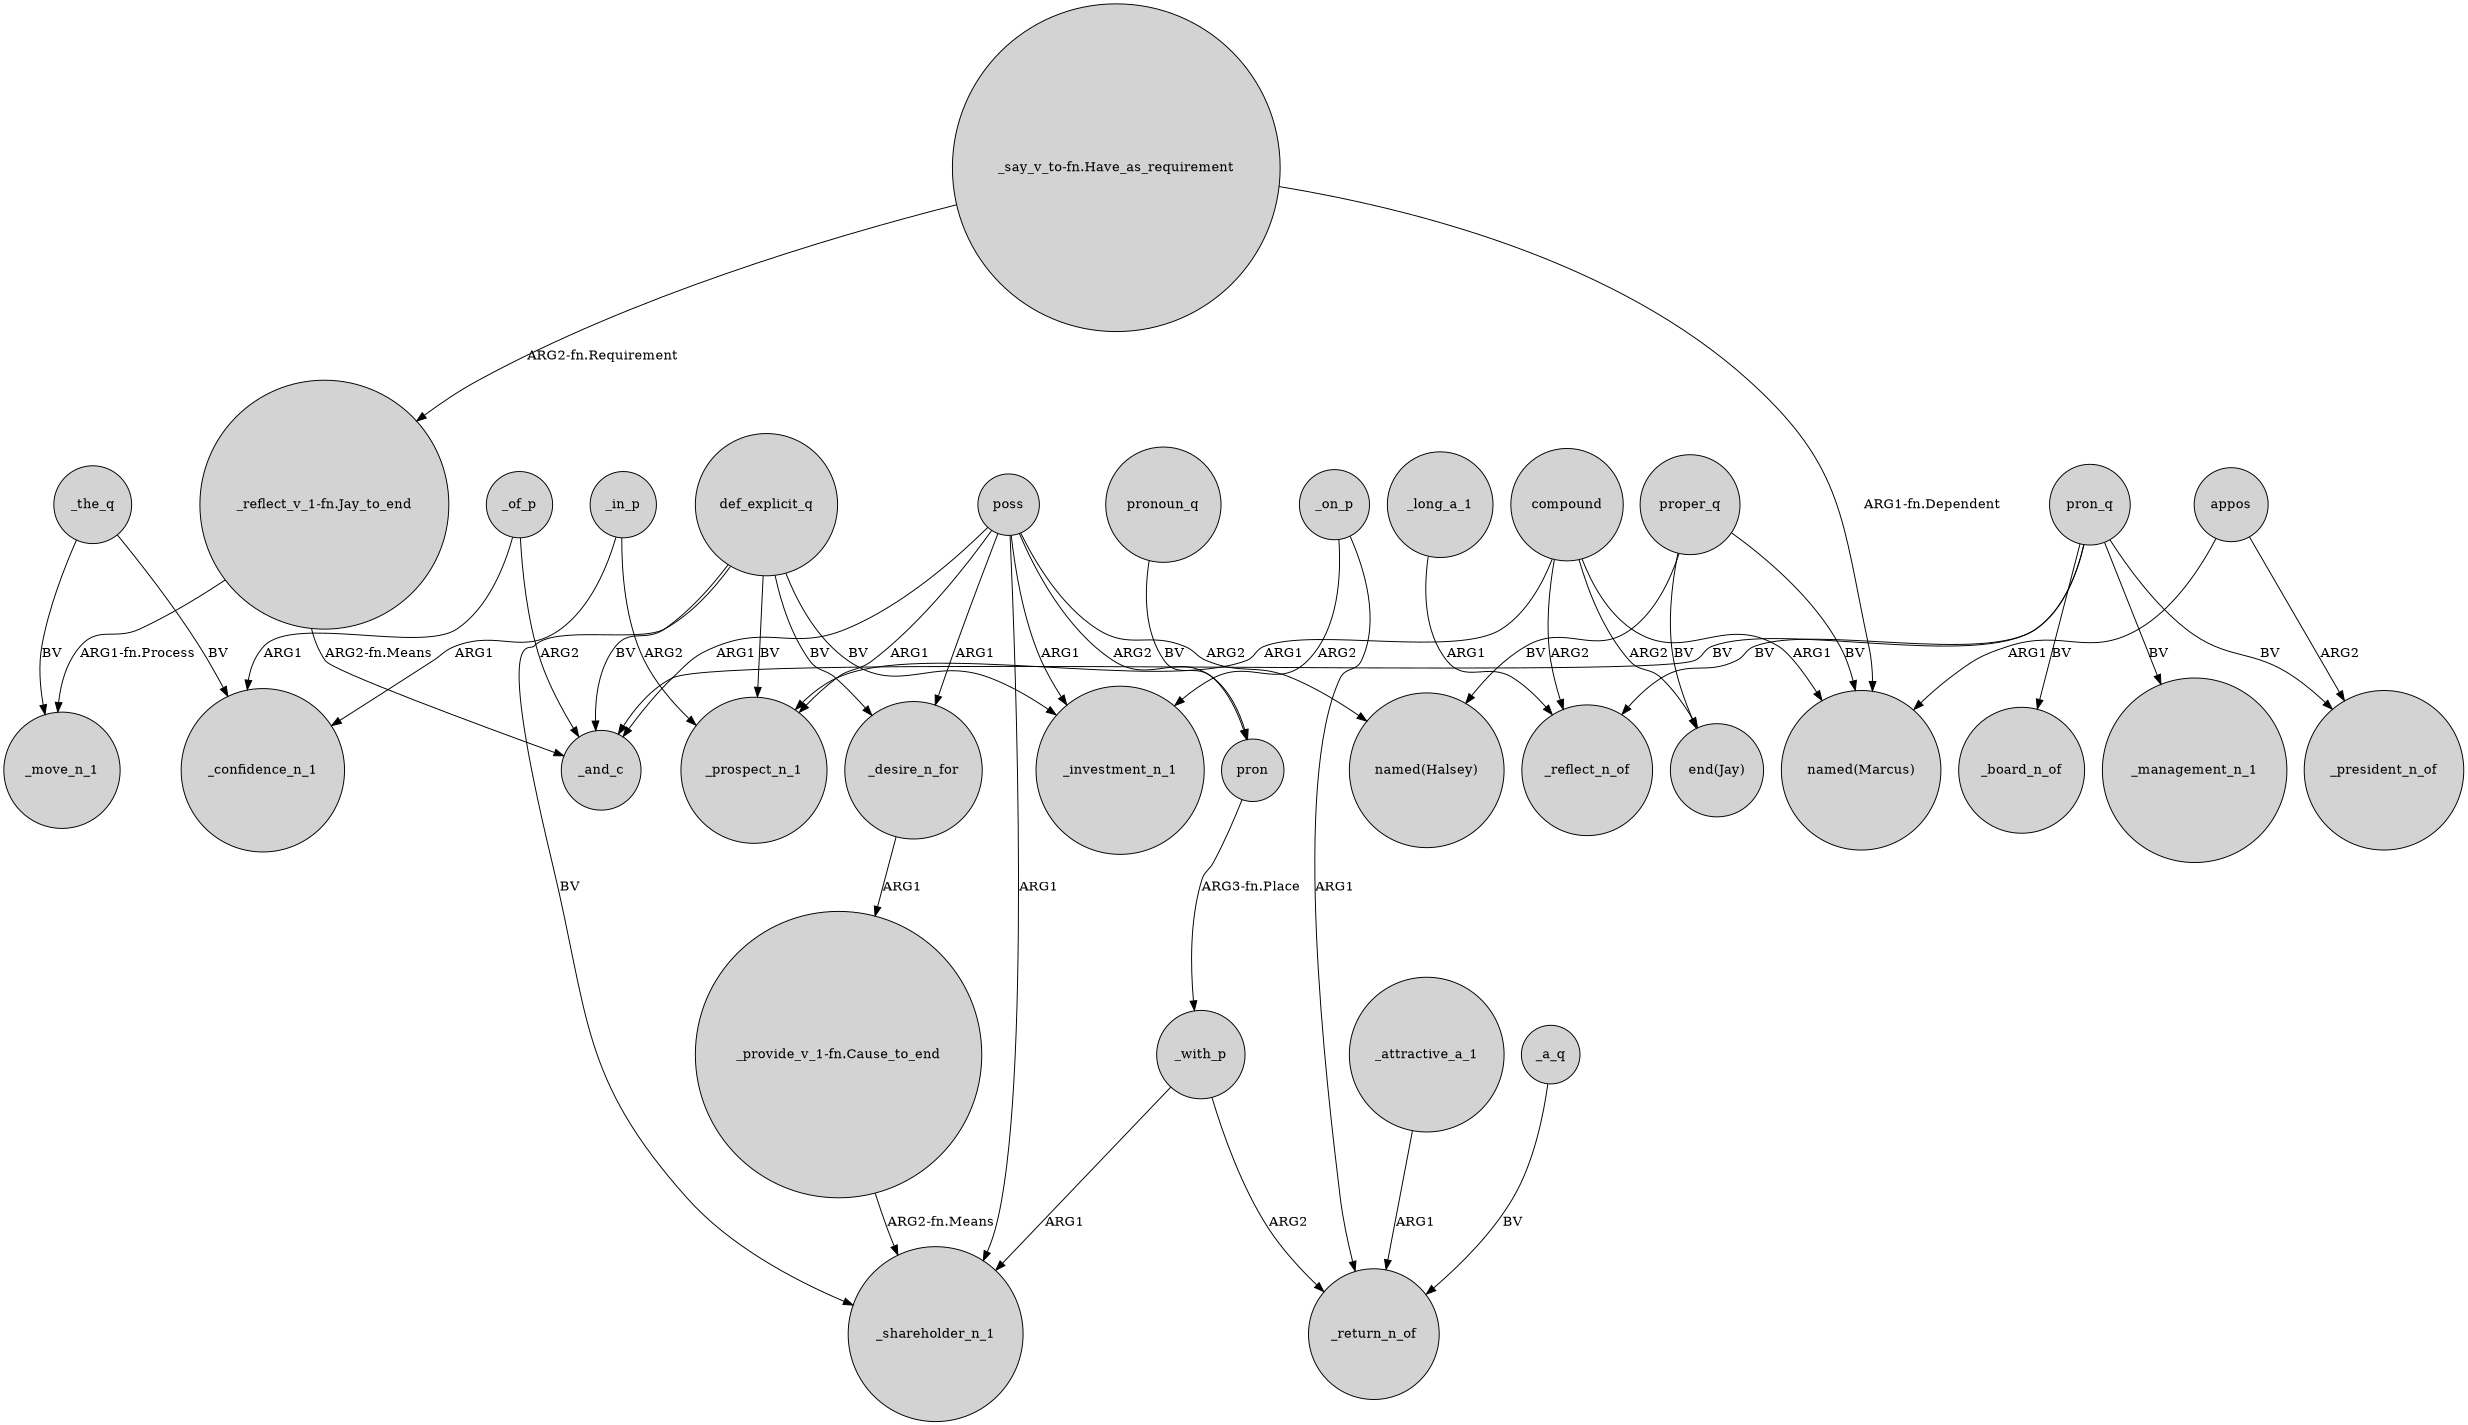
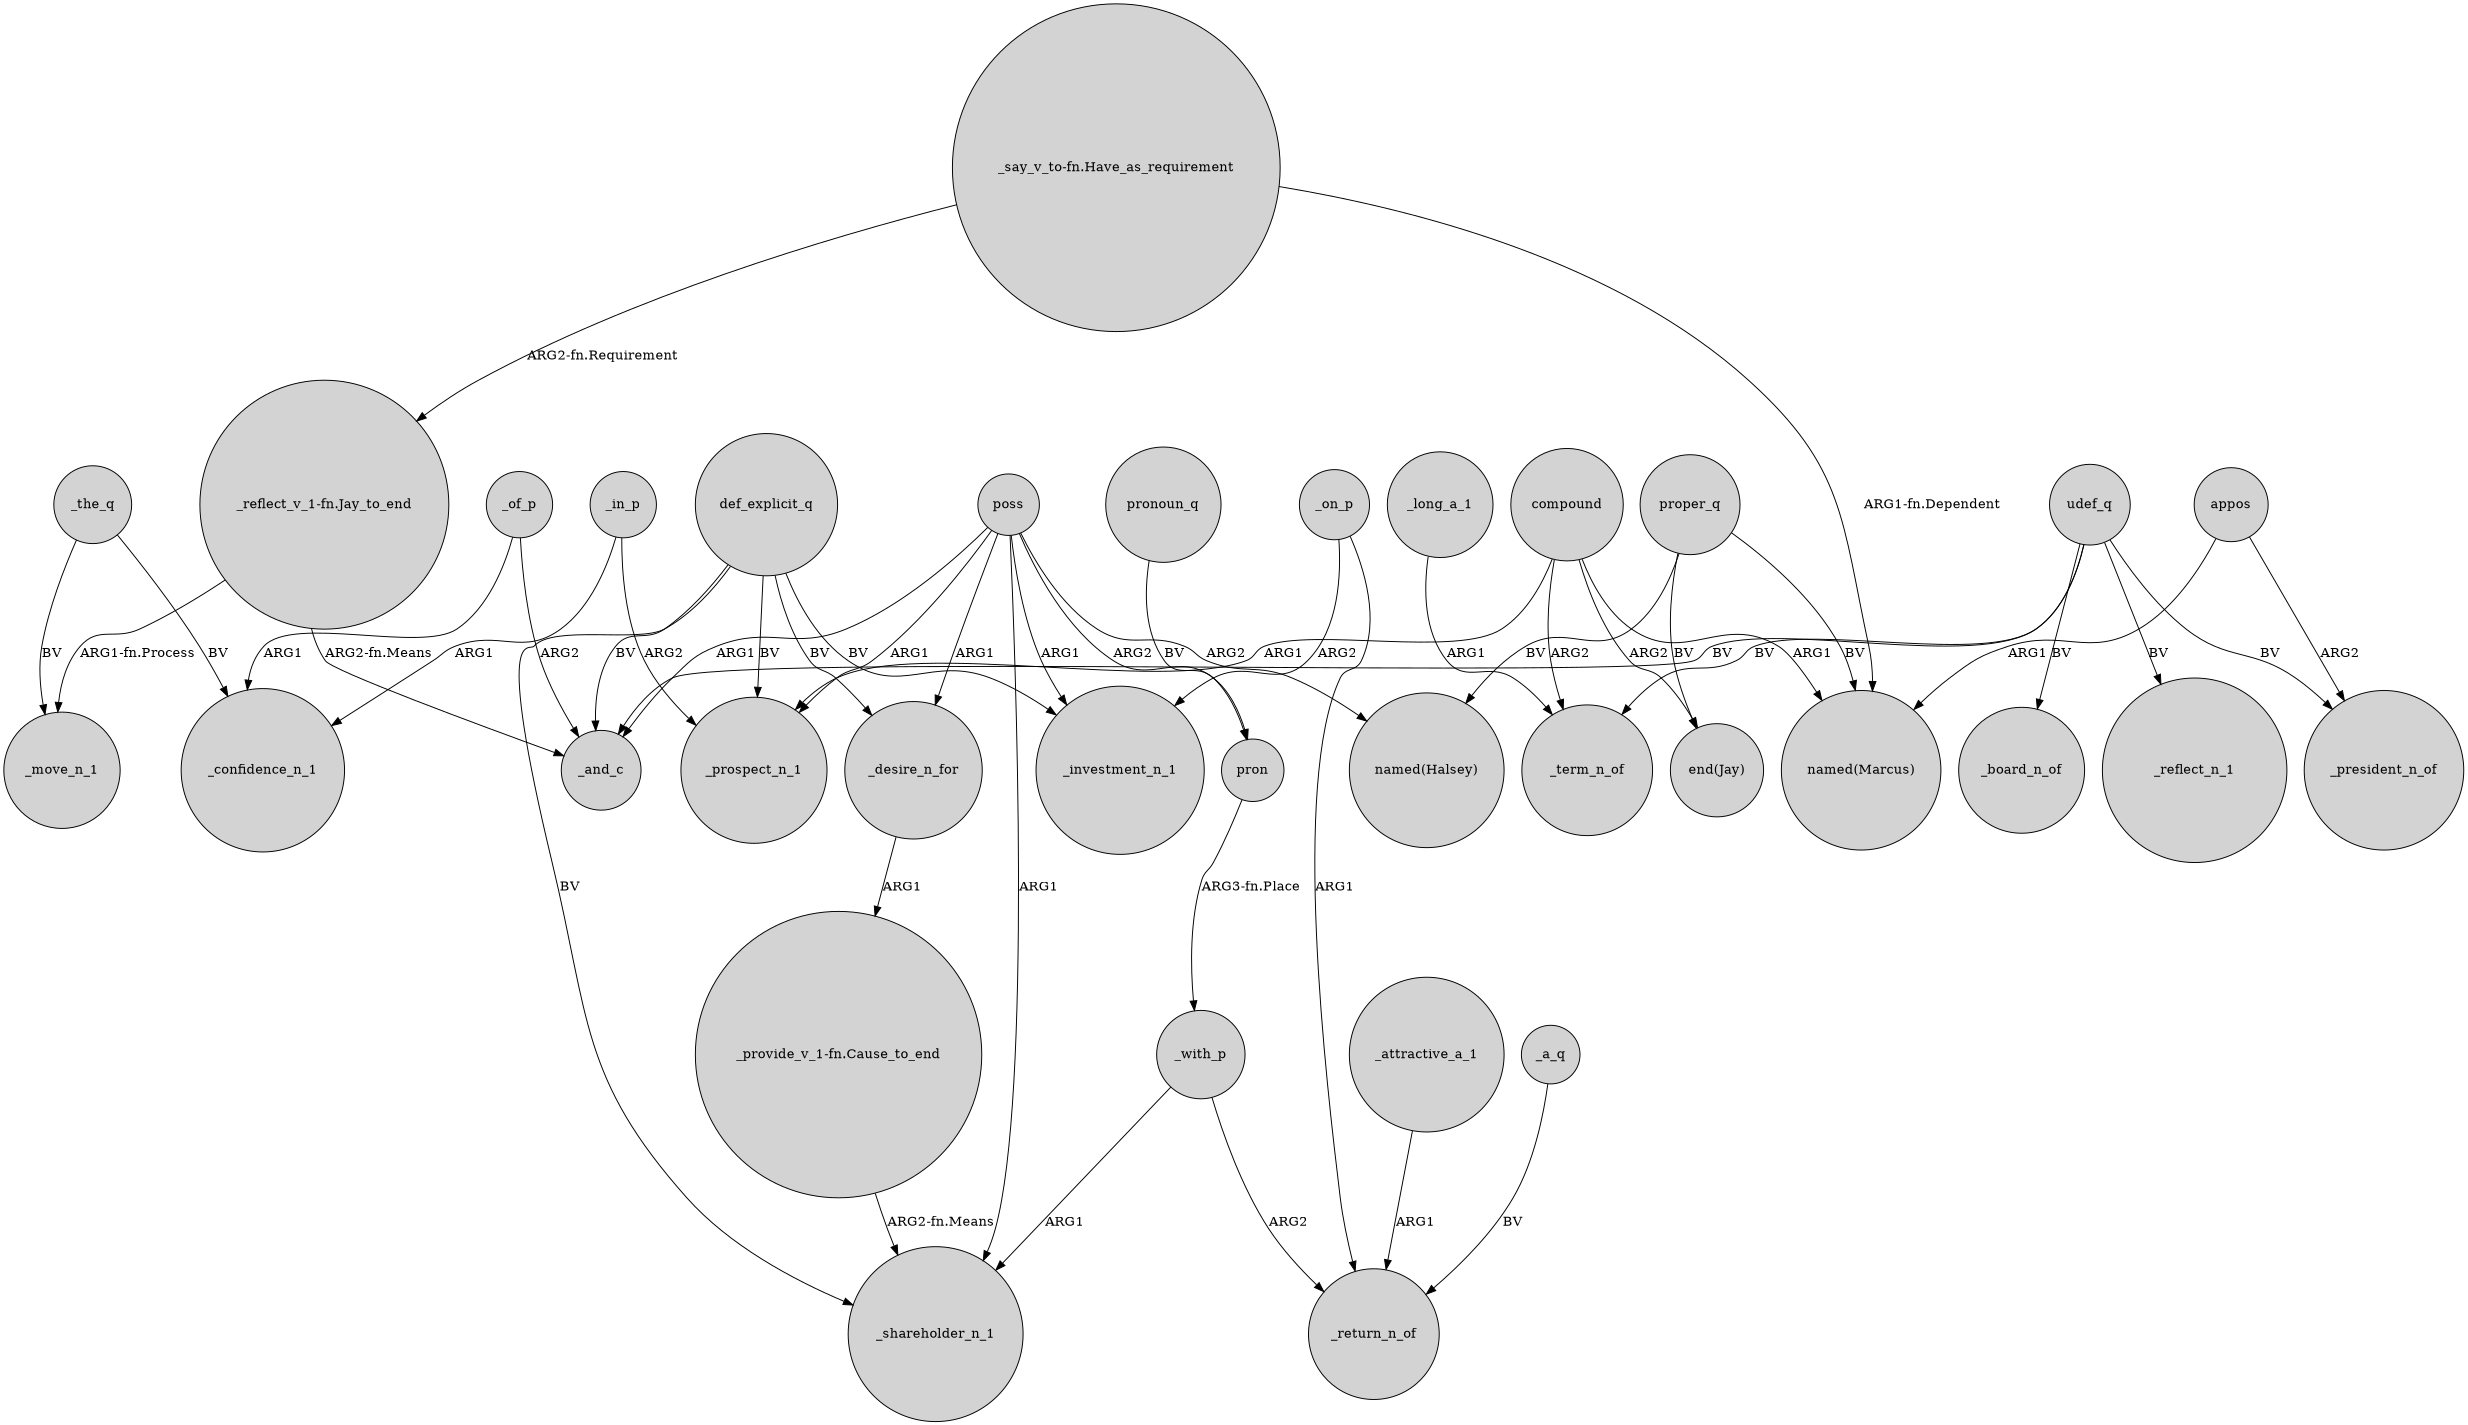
  digraph {
    node [shape=circle style=filled]
    poss
    _prospect_n_1
    _and_c
    _desire_n_for
    _investment_n_1
    "named(Halsey)"
    pron
    _shareholder_n_1
    "_provide_v_1-fn.Cause_to_end"
    _with_p
-   udef_q [label=pron_q]
-   _term_n_of [label=_reflect_n_of]
+   udef_q
+   _term_n_of
    _president_n_of
-   _management_n_1
+   _management_n_1 [label=_reflect_n_1]
    _board_n_of
    appos
    "named(Marcus)"
    _of_p
    _confidence_n_1
    _return_n_of
    _on_p
    compound
    n23 [label="end(Jay)"]
    "_say_v_to-fn.Have_as_requirement"
    n25 [label="_reflect_v_1-fn.Jay_to_end"]
    _move_n_1
    _long_a_1
    proper_q
    def_explicit_q
    pronoun_q
    _attractive_a_1
    _the_q
    _in_p
    _a_q
    poss -> _prospect_n_1 [label=ARG1]
    poss -> _and_c [label=ARG1]
    poss -> _desire_n_for [label=ARG1]
    poss -> _investment_n_1 [label=ARG1]
    poss -> "named(Halsey)" [label=ARG2]
    poss -> pron [label=ARG2]
    poss -> _shareholder_n_1 [label=ARG1]
    _desire_n_for -> "_provide_v_1-fn.Cause_to_end" [label=ARG1]
    pron -> _with_p [label="ARG3-fn.Place"]
    "_provide_v_1-fn.Cause_to_end" -> _shareholder_n_1 [label="ARG2-fn.Means"]
    _with_p -> _shareholder_n_1 [label=ARG1]
    _with_p -> _return_n_of [label=ARG2]
    udef_q -> _and_c [label=BV]
    udef_q -> _term_n_of [label=BV]
    udef_q -> _president_n_of [label=BV]
    udef_q -> _management_n_1 [label=BV]
    udef_q -> _board_n_of [label=BV]
    appos -> _president_n_of [label=ARG2]
    appos -> "named(Marcus)" [label=ARG1]
    _of_p -> _and_c [label=ARG2]
    _of_p -> _confidence_n_1 [label=ARG1]
    _on_p -> _investment_n_1 [label=ARG2]
    _on_p -> _return_n_of [label=ARG1]
    compound -> _prospect_n_1 [label=ARG1]
    compound -> _term_n_of [label=ARG2]
    compound -> "named(Marcus)" [label=ARG1]
    compound -> n23 [label=ARG2]
    "_say_v_to-fn.Have_as_requirement" -> "named(Marcus)" [label="ARG1-fn.Dependent"]
    "_say_v_to-fn.Have_as_requirement" -> n25 [label="ARG2-fn.Requirement"]
    n25 -> _and_c [label="ARG2-fn.Means"]
    n25 -> _move_n_1 [label="ARG1-fn.Process"]
    _long_a_1 -> _term_n_of [label=ARG1]
    proper_q -> "named(Halsey)" [label=BV]
    proper_q -> "named(Marcus)" [label=BV]
    proper_q -> n23 [label=BV]
    def_explicit_q -> _prospect_n_1 [label=BV]
    def_explicit_q -> _and_c [label=BV]
    def_explicit_q -> _desire_n_for [label=BV]
    def_explicit_q -> _investment_n_1 [label=BV]
    def_explicit_q -> _shareholder_n_1 [label=BV]
    pronoun_q -> pron [label=BV]
    _attractive_a_1 -> _return_n_of [label=ARG1]
    _the_q -> _confidence_n_1 [label=BV]
    _the_q -> _move_n_1 [label=BV]
    _in_p -> _prospect_n_1 [label=ARG2]
    _in_p -> _confidence_n_1 [label=ARG1]
    _a_q -> _return_n_of [label=BV]
  }
